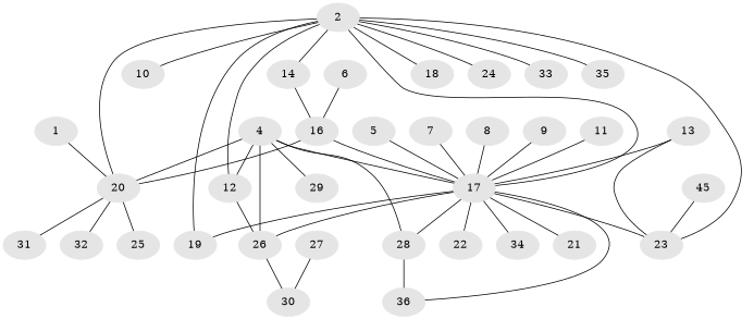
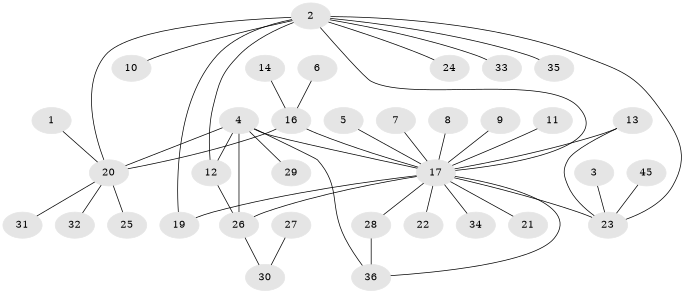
  graph {
    node [color=gray90 style=filled]
    edge [weight=1.0]
    1
    20
    25
    31
    32
    2
    10
    12
    14
    17
-   18
    19
    23
    24
    33
    35
    26
    16
    36
    21
    22
    28
    34
+   3
    4
    29
    30
    5
    6
    7
    8
    9
    11
    13
    n35 [label=45]
    27
    1 -- 20
    20 -- 25
    20 -- 31
    20 -- 32
    2 -- 20
    2 -- 10
    2 -- 12
-   2 -- 14
    2 -- 17
-   2 -- 18
    2 -- 19 [weight=2.0]
    2 -- 23
    2 -- 24
    2 -- 33
    2 -- 35
    12 -- 26
    14 -- 16
    17 -- 19
    17 -- 23
    17 -- 26
    17 -- 36
    17 -- 21
    17 -- 22
    17 -- 28
    17 -- 34
    26 -- 30
    16 -- 20 [weight=2.0]
    16 -- 17 [weight=2.0]
    28 -- 36
+   3 -- 23
    4 -- 20
    4 -- 12
    4 -- 17
    4 -- 26
-   4 -- 28
+   4 -- 36
    4 -- 29
    5 -- 17
    6 -- 16
    7 -- 17
    8 -- 17
    9 -- 17
    11 -- 17
    13 -- 17
    13 -- 23
    n35 -- 23
    27 -- 30
  }
